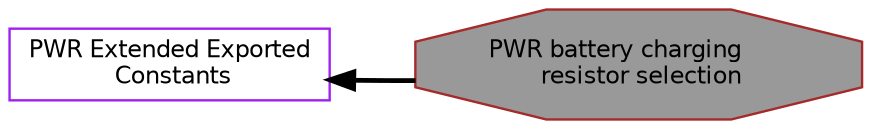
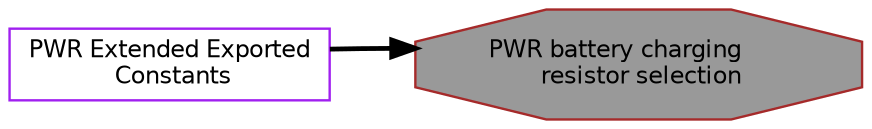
  digraph {
    rankdir=LR
    node [fontname=Helvetica fontsize=10 style=filled]
    n1 [color=purple fillcolor=white height=0.2 label="PWR Extended Exported\l Constants" shape=box width=0.4]
    n2 [color=brown fillcolor=grey60 fontcolor=black height=0.2 label="PWR battery charging\l resistor selection" shape=octagon width=0.4]
-   n1 -> n2 [dir=back fontname=Helvetica fontsize=10 labelfontname=Helvetica labelfontsize=10 shape=plaintext style=bold]
+   n2 -> n1 [dir=back fontname=Helvetica fontsize=10 labelfontname=Helvetica labelfontsize=10 shape=plaintext style=bold]
  }
